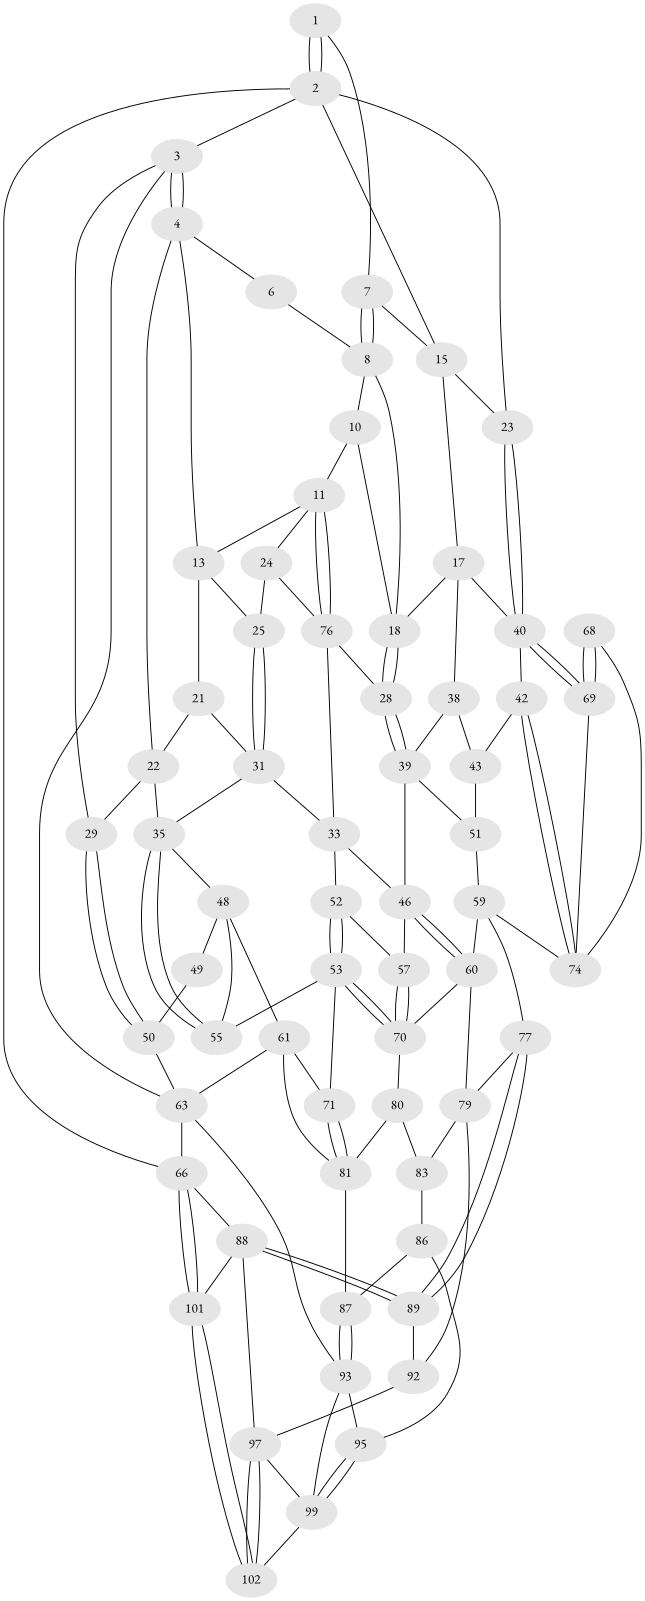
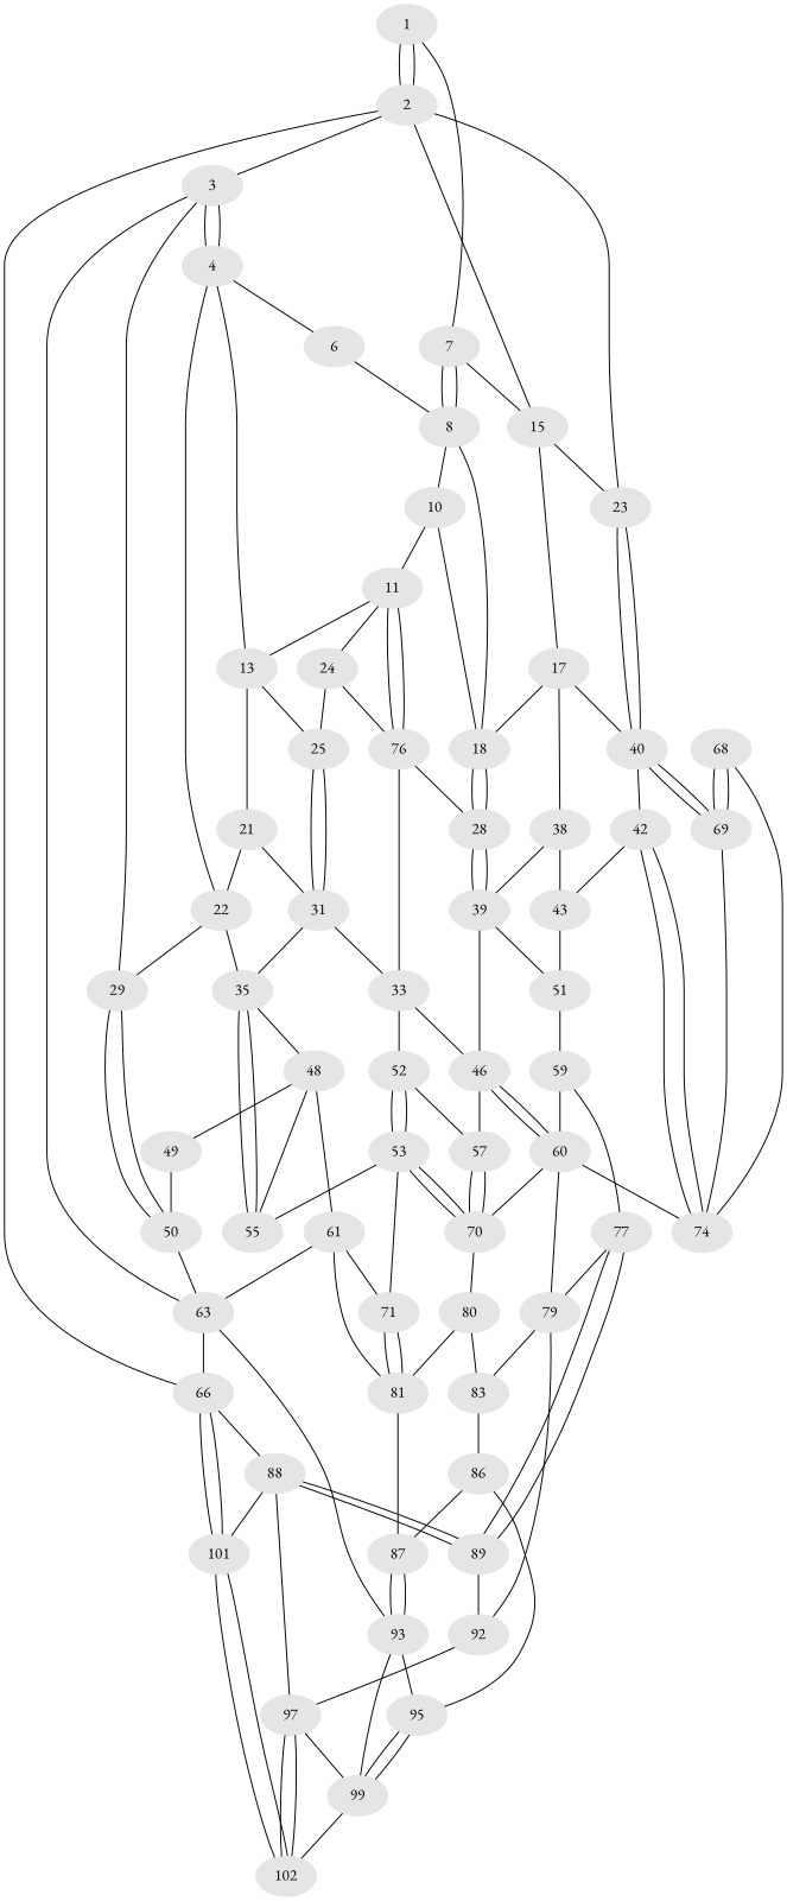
  graph {
    fontname="EB Garamond"
    node [color=gray90 fontname="EB Garamond" style=filled]
    edge [fontname="EB Garamond"]
    2 [super="+14"]
    1
    7
    3
    15 [super="+16"]
    23
    66 [super="+67"]
    8 [super="+9"]
    4 [super="+5"]
    29
    63 [super="+65"]
    17 [super="+37"]
    40 [super="+41"]
    88 [super="+96"]
    101
    6
    13 [super="+20"]
    22 [super="+30"]
    50 [super="+64"]
    93 [super="+94"]
    21
    25
    35 [super="+36"]
    10
    18 [super="+19"]
    11 [super="+12"]
    28
    24
    n29 [label=76 super="+27"]
    33 [super="+34"]
    31 [super="+32"]
    38
    39 [super="+45"]
    43 [super="+44"]
    42
    69
    48 [super="+56"]
    55
    46 [super="+47"]
    52
    51 [super="+58"]
    57
    60 [super="+72"]
    53 [super="+54"]
    49
    61 [super="+62"]
    59 [super="+76"]
    74 [super="+75"]
    70 [super="+73"]
    79 [super="+82"]
    71
    81 [super="+85"]
    77 [super="+78"]
    80
    89 [super="+91"]
    83 [super="+84"]
    92
    87
    95
    99 [super="+100"]
    68
    97 [super="+98"]
    102
    86 [super="+90"]
    2 -- 3
    2 -- 15
    2 -- 23
    2 -- 66
    1 -- 2
    1 -- 2
    1 -- 7
    7 -- 15
    7 -- 8
    7 -- 8
    3 -- 4
    3 -- 4
    3 -- 29
    3 -- 63
    15 -- 23
    15 -- 17
    23 -- 40
    23 -- 40
    66 -- 88
    66 -- 101
    66 -- 101
    8 -- 10
    8 -- 18
    4 -- 6
    4 -- 13
    4 -- 22
    29 -- 50
    29 -- 50
    63 -- 66
    63 -- 93
    17 -- 40
    17 -- 18
    17 -- 38
    40 -- 42
    40 -- 69
    40 -- 69
    88 -- 101
    88 -- 89
    88 -- 89
    88 -- 97
    101 -- 102
    101 -- 102
    6 -- 8
    13 -- 21
    13 -- 25
    22 -- 29
    22 -- 35
    50 -- 63
    93 -- 95
    93 -- 99
    21 -- 22
    21 -- 31
    25 -- 31
    25 -- 31
    35 -- 48
    35 -- 55
    35 -- 55
    10 -- 18
    10 -- 11
    18 -- 28
    18 -- 28
    11 -- 13
    11 -- 24
    11 -- n29
    11 -- n29
    28 -- 39
    28 -- 39
    24 -- 25
    24 -- n29
    n29 -- 28
    n29 -- 33
    33 -- 46
    33 -- 52
    31 -- 35
    31 -- 33
    38 -- 39
    38 -- 43
    39 -- 46
    39 -- 51
    43 -- 51 [weight=2]
    42 -- 43
    42 -- 74
    42 -- 74
    69 -- 74
    48 -- 55
    48 -- 49
    48 -- 61
    46 -- 57
    46 -- 60
    46 -- 60
    52 -- 57
    52 -- 53
    52 -- 53
    51 -- 59
    57 -- 70
    57 -- 70
    60 -- 70
    60 -- 79
    53 -- 55
    53 -- 70
    53 -- 70
    53 -- 71
    49 -- 50 [weight=2]
    61 -- 63
    61 -- 71
    61 -- 81
    59 -- 60
-   59 -- 74
+   60 -- 74
    59 -- 77
    70 -- 80
    79 -- 83
    79 -- 92
    71 -- 81
    71 -- 81
    81 -- 87
    77 -- 79
    77 -- 89 [weight=2]
    77 -- 89
    80 -- 81
    80 -- 83
    89 -- 92
    83 -- 86 [weight=2]
    92 -- 97
    87 -- 93
    87 -- 93
    95 -- 99
    95 -- 99
    99 -- 102
    68 -- 69
    68 -- 69
    68 -- 74
    97 -- 99
    97 -- 102
    97 -- 102
    86 -- 87
    86 -- 95
  }
